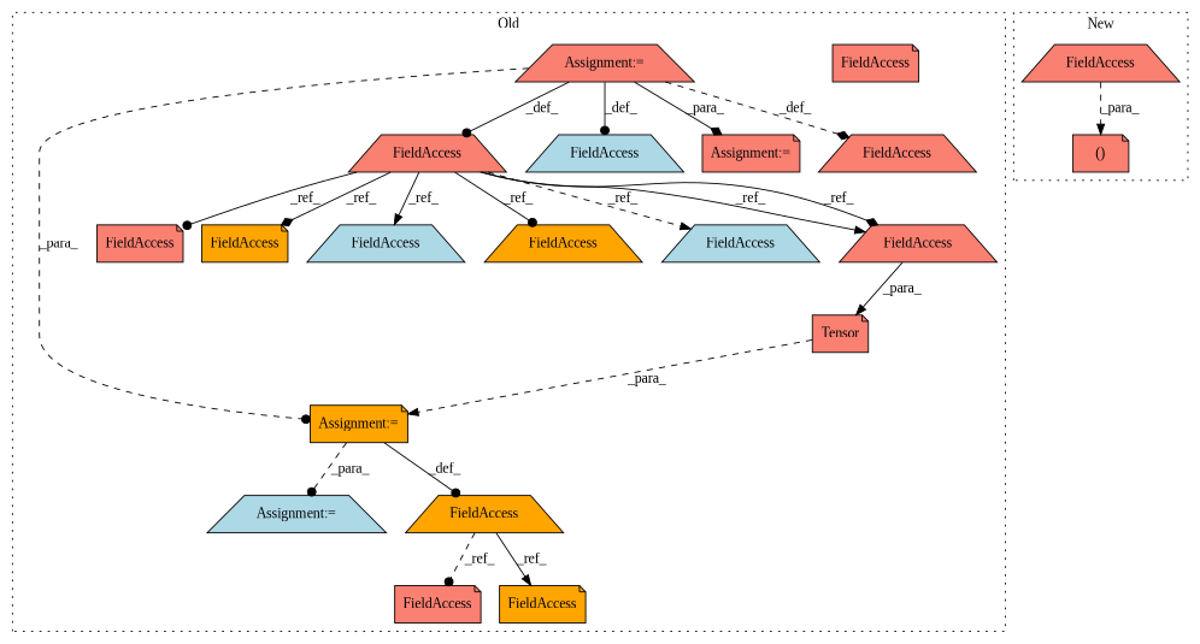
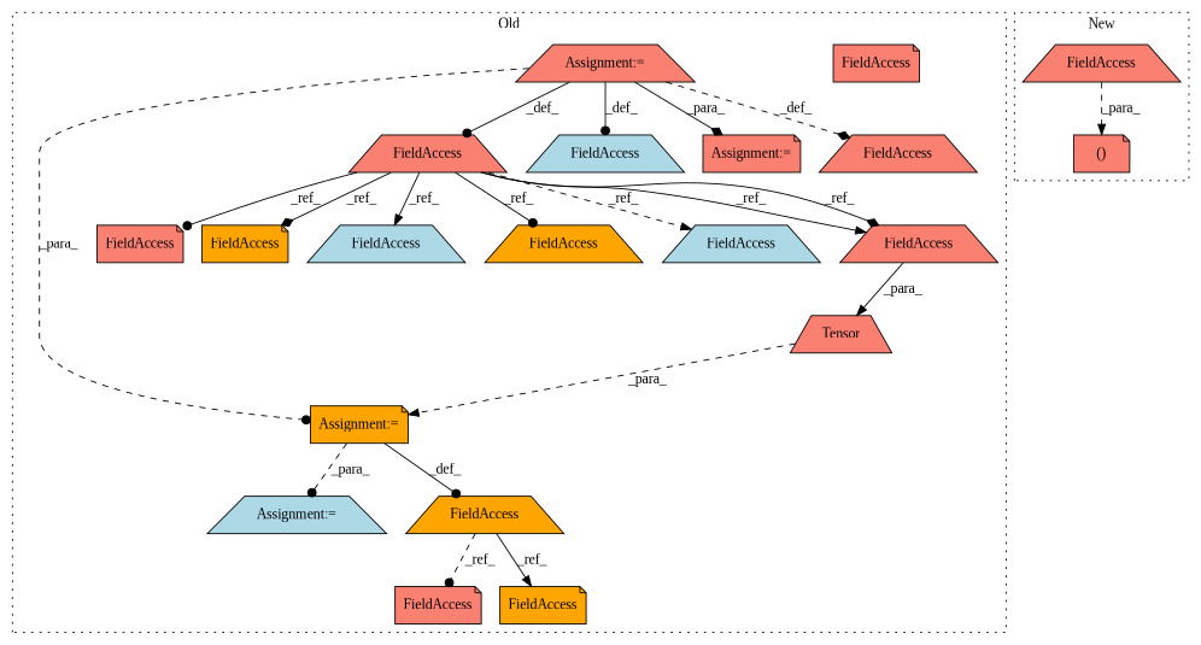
  digraph {
    fontname="Liberation Serif"
    node [a=22 l=4 s=8503 shape=trapezium style=filled fillcolor=salmon fontname="Liberation Serif"]
    edge [style=solid arrowhead=dot fontname="Liberation Serif"]
-   n1 [a=32 l="7,1" label=Tensor s="8496,8516" shape=note]
+   n1 [a=32 l="7,1" label=Tensor s="8496,8516"]
    n2 [a=7 l=1 label="Assignment:=" s=8533 fillcolor=lightblue]
    n3 [a=7 l=1 label="Assignment:=" s=8489 shape=note fillcolor=orange]
    n4 [label=FieldAccess s=8385]
    n5 [label=FieldAccess shape=note]
    n6 [l=8 label=FieldAccess s=8481 fillcolor=orange]
    n7 [l=8 label=FieldAccess s=8699 shape=note]
    n8 [label=FieldAccess s=8460 shape=note]
    n9 [l=8 label=FieldAccess s=8534 shape=note fillcolor=orange]
    n10 [a=7 l=1 label="Assignment:=" s=8389]
    n11 [l=10 label=FieldAccess s=8417 fillcolor=lightblue]
    n12 [label=FieldAccess s=8583 shape=note fillcolor=orange]
    n13 [a=7 l=1 label="Assignment:=" s=8565 shape=note]
    n14 [l=8 label=FieldAccess s=8451]
    n15 [label=FieldAccess s=8428 fillcolor=lightblue]
    n16 [label=FieldAccess s=8648 fillcolor=orange]
    n17 [label=FieldAccess s=8613 fillcolor=lightblue]
    n18 [label=FieldAccess]
    n19 [a=106 l=23 label="()" s=8606 shape=note]
    n20 [l=1 label=FieldAccess s=8606]
    subgraph cluster_1 {
      label=Old
      style=dotted
      n1
      n2
      n3
      n4
      n5
      n6
      n7
      n8
      n9
      n10
      n11
      n12
      n13
      n14
      n15
      n16
      n17
      n18
    }
    subgraph cluster_2 {
      label=New
      style=dotted
      n19
      n20
    }
    n1 -> n3 [label=_para_ style=dashed arrowhead=normal]
    n3 -> n2 [label=_para_ style=dashed]
    n3 -> n6 [label=_def_]
    n4 -> n8 [label=_ref_]
    n4 -> n12 [label=_ref_ arrowhead=diamond]
    n4 -> n15 [label=_ref_ arrowhead=normal]
    n4 -> n16 [label=_ref_]
    n4 -> n17 [label=_ref_ style=dashed arrowhead=normal]
    n4 -> n18 [label=_ref_ arrowhead=normal]
    n4 -> n18 [label=_ref_ arrowhead=diamond]
    n6 -> n7 [label=_ref_ style=dashed]
    n6 -> n9 [label=_ref_ arrowhead=normal]
    n10 -> n3 [label=_para_ style=dashed]
    n10 -> n4 [label=_def_]
    n10 -> n11 [label=_def_]
    n10 -> n13 [label=_para_ arrowhead=diamond]
    n10 -> n14 [label=_def_ style=dashed arrowhead=diamond]
    n18 -> n1 [label=_para_ arrowhead=normal]
    n20 -> n19 [label=_para_ style=dashed arrowhead=normal]
  }
